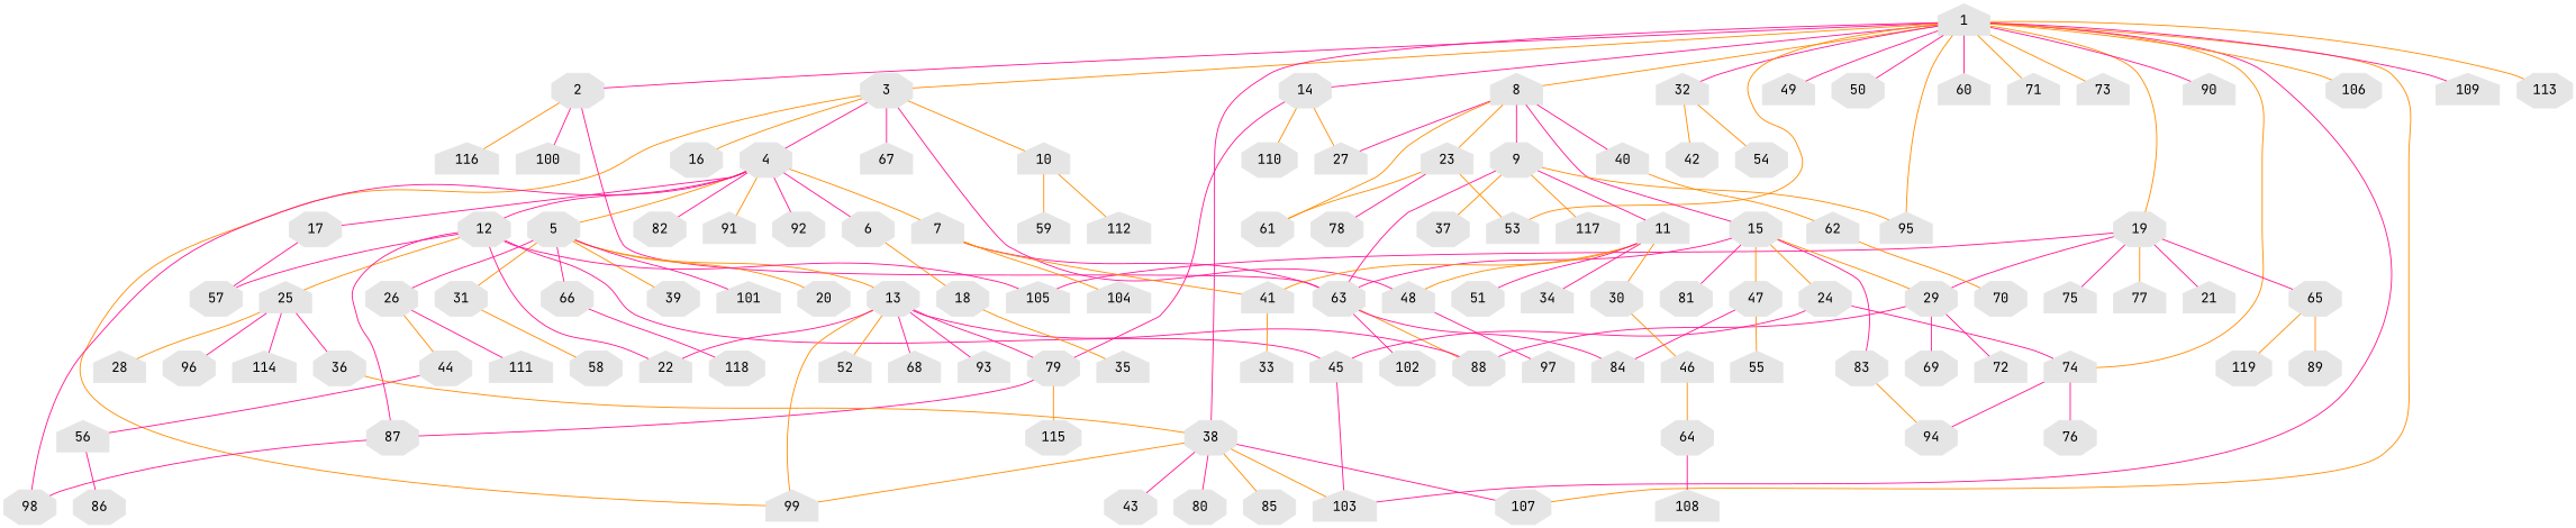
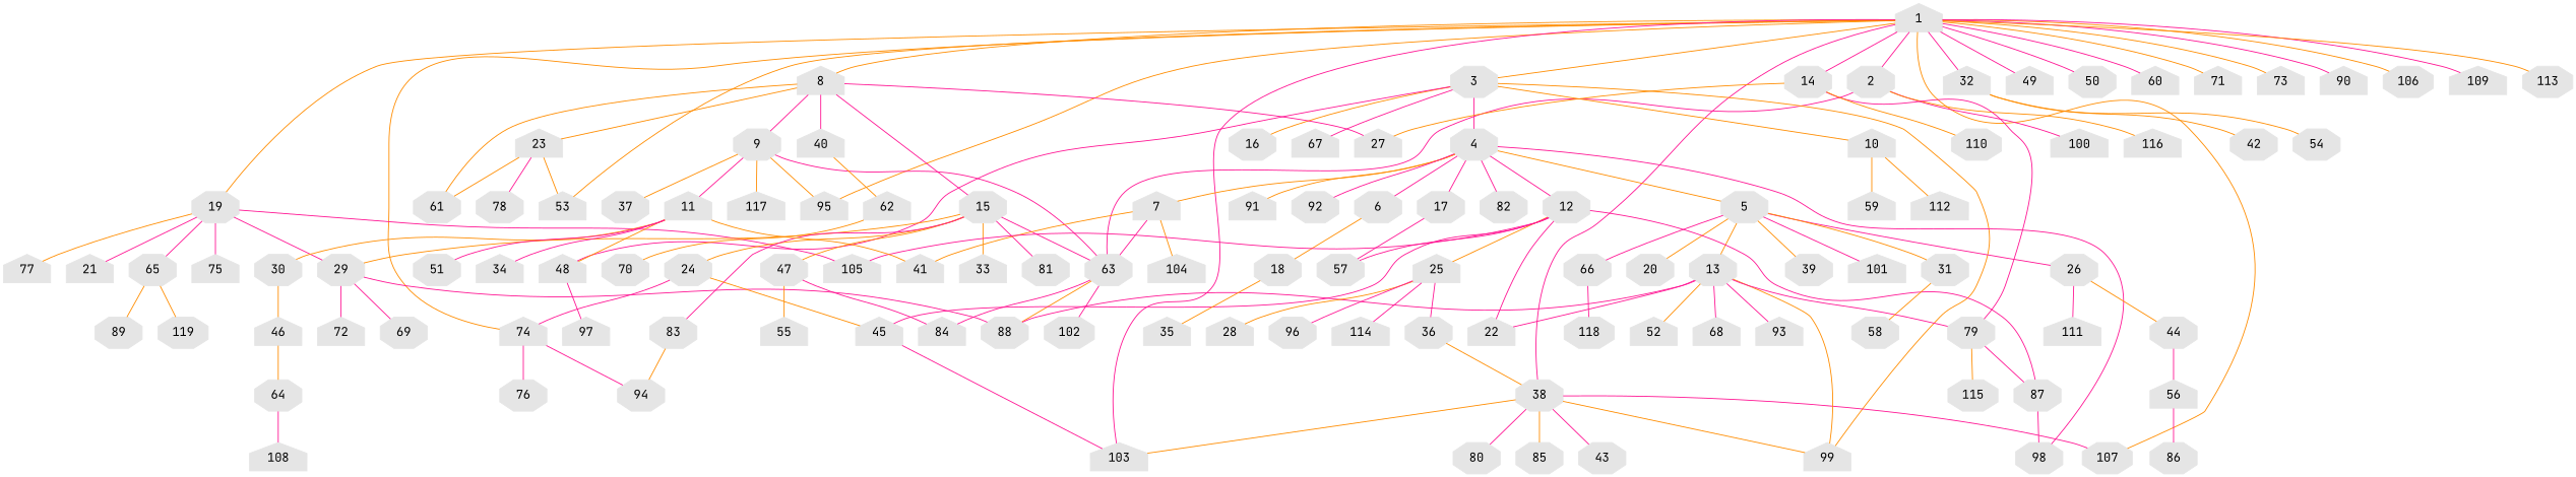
  graph {
    fontname="JetBrains Mono"
    node [color=gray90 fontname="JetBrains Mono" shape=octagon style=filled]
    edge [color=deeppink fontname="JetBrains Mono"]
    1 [shape=house]
    2
    3
    8 [shape=house]
    14
    19
    32 [shape=house]
    38
    49 [shape=house]
    50
    53 [shape=house]
    60 [shape=house]
    71 [shape=house]
    73 [shape=house]
    74 [shape=house]
    90 [shape=house]
    95 [shape=house]
    103 [shape=house]
    106
    107
    109 [shape=house]
    113
    63
    100 [shape=house]
    116 [shape=house]
    4
    10 [shape=house]
    16
    48 [shape=house]
    67 [shape=house]
    99 [shape=house]
    9
    15
    23 [shape=house]
    27 [shape=house]
    40 [shape=house]
    61
    79
    110
    105 [shape=house]
    29
    21 [shape=house]
    65
    75 [shape=house]
    77 [shape=house]
    42
    54
    43
    80
    85
    76
    94
    88
    84 [shape=house]
    102
    5
    6
    7 [shape=house]
    12
    17
    82
    91 [shape=house]
    92
    98
    59 [shape=house]
    112 [shape=house]
    97 [shape=house]
    13
    20
    26
    31
    39
    66
    101 [shape=house]
    18
    41 [shape=house]
    104 [shape=house]
    22 [shape=house]
    25 [shape=house]
    45 [shape=house]
    57
    87
    52 [shape=house]
    68 [shape=house]
    93 [shape=house]
    44
    111 [shape=house]
    58
    118
    35 [shape=house]
    11 [shape=house]
    37
    117 [shape=house]
    24
    33 [shape=house]
    47
    81
    83
    78
    62 [shape=house]
    30
    34 [shape=house]
    51
    46 [shape=house]
    28 [shape=house]
    36
    96
    114 [shape=house]
    115
    69
    72 [shape=house]
    55 [shape=house]
    89
    119
    56 [shape=house]
    64
    70
    86
    108 [shape=house]
    1 -- 2
    1 -- 3 [color=darkorange]
    1 -- 8 [color=darkorange]
    1 -- 14
    1 -- 19 [color=darkorange]
    1 -- 32
    1 -- 38
    1 -- 49
    1 -- 50
    1 -- 53 [color=darkorange]
    1 -- 60
    1 -- 71 [color=darkorange]
    1 -- 73 [color=darkorange]
    1 -- 74 [color=darkorange]
    1 -- 90
    1 -- 95 [color=darkorange]
    1 -- 103
    1 -- 106 [color=darkorange]
    1 -- 107 [color=darkorange]
    1 -- 109
    1 -- 113 [color=darkorange]
    2 -- 63
    2 -- 100
    2 -- 116 [color=darkorange]
    3 -- 4
    3 -- 10 [color=darkorange]
    3 -- 16 [color=darkorange]
    3 -- 48
    3 -- 67
    3 -- 99 [color=darkorange]
    8 -- 9
    8 -- 15
    8 -- 23 [color=darkorange]
    8 -- 27
    8 -- 40
    8 -- 61 [color=darkorange]
    14 -- 27 [color=darkorange]
    14 -- 79
    14 -- 110 [color=darkorange]
    19 -- 105
    19 -- 29
    19 -- 21
    19 -- 65
    19 -- 75
    19 -- 77 [color=darkorange]
    32 -- 42 [color=darkorange]
    32 -- 54 [color=darkorange]
    38 -- 103 [color=darkorange]
    38 -- 107
    38 -- 99 [color=darkorange]
    38 -- 43
    38 -- 80
    38 -- 85 [color=darkorange]
    74 -- 76
    74 -- 94
    63 -- 88 [color=darkorange]
    63 -- 84
    63 -- 102
    4 -- 5 [color=darkorange]
    4 -- 6
    4 -- 7 [color=darkorange]
    4 -- 12
    4 -- 17
    4 -- 82
    4 -- 91 [color=darkorange]
    4 -- 92
    4 -- 98
    10 -- 59 [color=darkorange]
    10 -- 112 [color=darkorange]
    48 -- 97
    9 -- 95 [color=darkorange]
    9 -- 63
    9 -- 11
    9 -- 37 [color=darkorange]
    9 -- 117 [color=darkorange]
    15 -- 63
    15 -- 29 [color=darkorange]
    15 -- 24 [color=darkorange]
-   41 -- 33 [color=darkorange]
+   15 -- 33 [color=darkorange]
    15 -- 47 [color=darkorange]
    15 -- 81
    15 -- 83
    23 -- 53 [color=darkorange]
    23 -- 61 [color=darkorange]
    23 -- 78
    40 -- 62 [color=darkorange]
    79 -- 87
    79 -- 115 [color=darkorange]
    29 -- 88
    29 -- 69
    29 -- 72
    65 -- 89 [color=darkorange]
    65 -- 119 [color=darkorange]
    5 -- 13 [color=darkorange]
    5 -- 20 [color=darkorange]
    5 -- 26
    5 -- 31 [color=darkorange]
    5 -- 39 [color=darkorange]
    5 -- 66
    5 -- 101
    6 -- 18 [color=darkorange]
    7 -- 63
    7 -- 41 [color=darkorange]
    7 -- 104 [color=darkorange]
    12 -- 105
    12 -- 22
    12 -- 25 [color=darkorange]
    12 -- 45
    12 -- 57
    12 -- 87
    17 -- 57
    13 -- 99 [color=darkorange]
    13 -- 79
    13 -- 88
    13 -- 22
    13 -- 52 [color=darkorange]
    13 -- 68
    13 -- 93
    26 -- 44 [color=darkorange]
    26 -- 111
    31 -- 58 [color=darkorange]
    66 -- 118
    18 -- 35 [color=darkorange]
    25 -- 28 [color=darkorange]
    25 -- 36
    25 -- 96
    25 -- 114
    45 -- 103
    87 -- 98
    44 -- 56
    11 -- 48 [color=darkorange]
    11 -- 41 [color=darkorange]
    11 -- 30 [color=darkorange]
    11 -- 34
    11 -- 51
    24 -- 74
-   24 -- 45
+   24 -- 45 [color=darkorange]
    47 -- 84
    47 -- 55 [color=darkorange]
    83 -- 94 [color=darkorange]
    62 -- 70 [color=darkorange]
    30 -- 46 [color=darkorange]
    46 -- 64 [color=darkorange]
    36 -- 38 [color=darkorange]
    56 -- 86
    64 -- 108
  }
